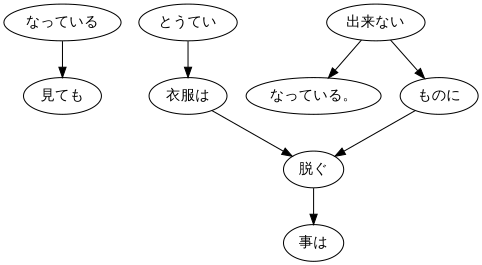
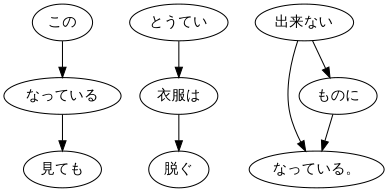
  digraph {
+   n1 [label="この"]
    n2 [label="なっている"]
    n3 [label="見ても"]
    n4 [label="脱ぐ"]
-   n5 [label="事は"]
    n6 [label="衣服は"]
    n7 [label="とうてい"]
    n8 [label="なっている。"]
    n9 [label="出来ない"]
    n10 [label="ものに"]
+   n1 -> n2
    n2 -> n3
-   n4 -> n5
    n6 -> n4
    n7 -> n6
    n9 -> n8
    n9 -> n10
-   n10 -> n4
+   n10 -> n8
  }
